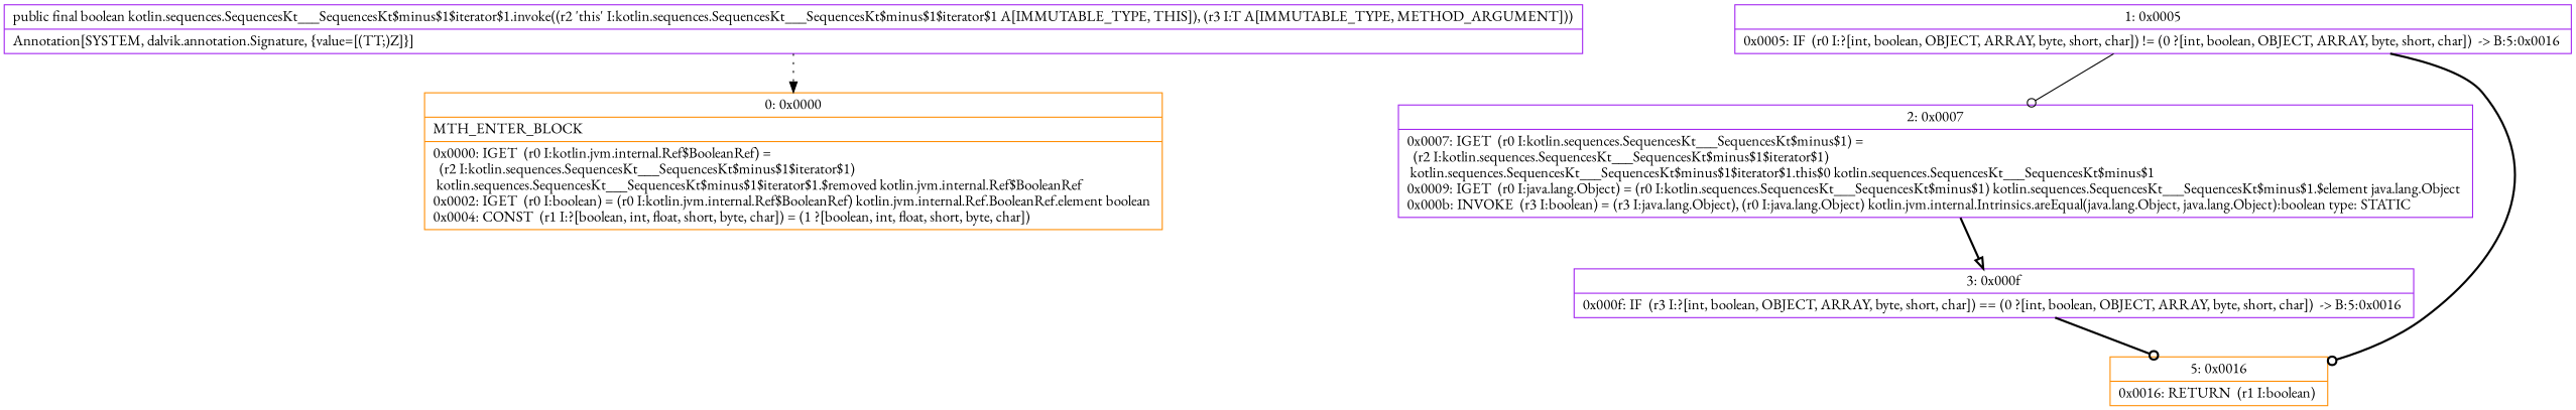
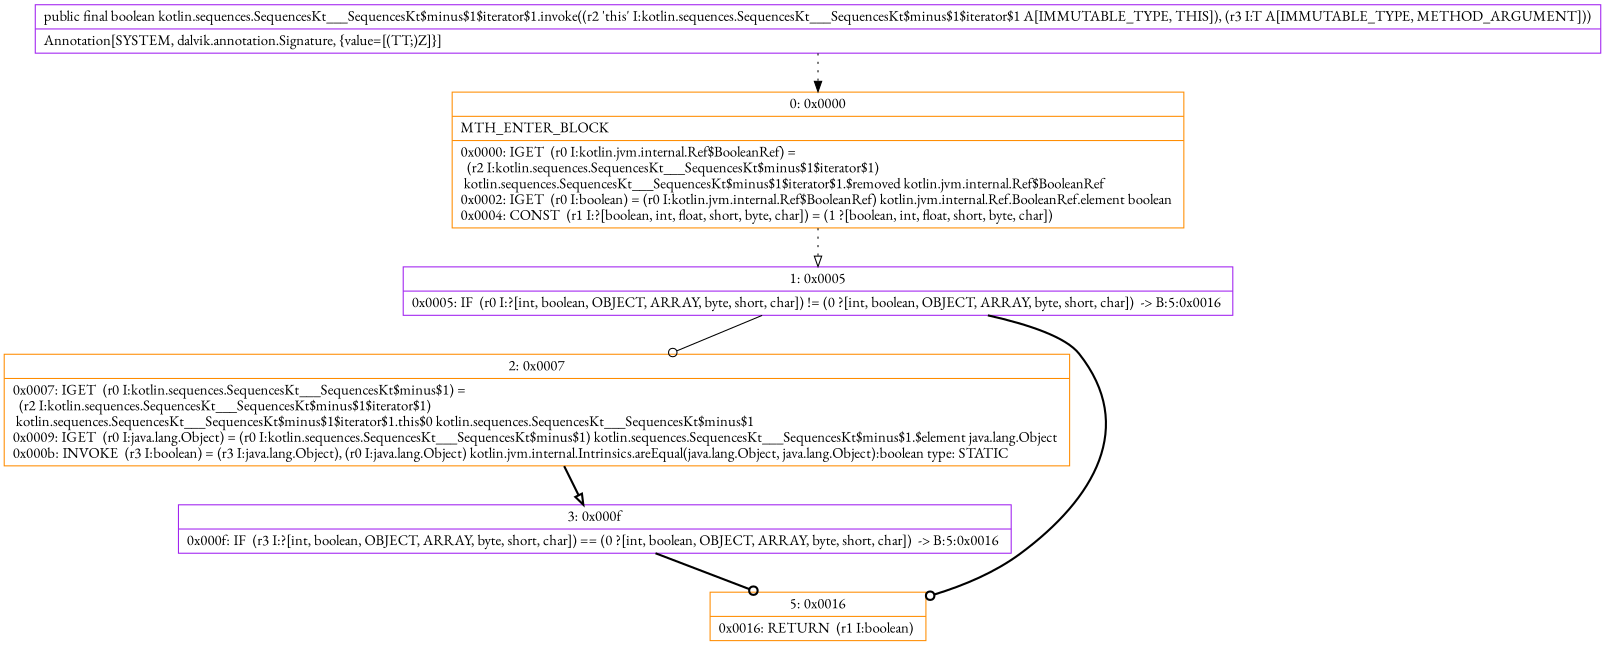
  digraph {
    fontname="EB Garamond"
    node [color=darkorange fontname="EB Garamond" shape=record]
    edge [arrowhead=odot fontname="EB Garamond" style=bold]
    n1 [label="{0\:\ 0x0000|MTH_ENTER_BLOCK\l|0x0000: IGET  (r0 I:kotlin.jvm.internal.Ref$BooleanRef) = \l  (r2 I:kotlin.sequences.SequencesKt___SequencesKt$minus$1$iterator$1)\l kotlin.sequences.SequencesKt___SequencesKt$minus$1$iterator$1.$removed kotlin.jvm.internal.Ref$BooleanRef \l0x0002: IGET  (r0 I:boolean) = (r0 I:kotlin.jvm.internal.Ref$BooleanRef) kotlin.jvm.internal.Ref.BooleanRef.element boolean \l0x0004: CONST  (r1 I:?[boolean, int, float, short, byte, char]) = (1 ?[boolean, int, float, short, byte, char]) \l}"]
    n2 [color=purple label="{1\:\ 0x0005|0x0005: IF  (r0 I:?[int, boolean, OBJECT, ARRAY, byte, short, char]) != (0 ?[int, boolean, OBJECT, ARRAY, byte, short, char])  \-\> B:5:0x0016 \l}"]
-   n3 [color=purple label="{2\:\ 0x0007|0x0007: IGET  (r0 I:kotlin.sequences.SequencesKt___SequencesKt$minus$1) = \l  (r2 I:kotlin.sequences.SequencesKt___SequencesKt$minus$1$iterator$1)\l kotlin.sequences.SequencesKt___SequencesKt$minus$1$iterator$1.this$0 kotlin.sequences.SequencesKt___SequencesKt$minus$1 \l0x0009: IGET  (r0 I:java.lang.Object) = (r0 I:kotlin.sequences.SequencesKt___SequencesKt$minus$1) kotlin.sequences.SequencesKt___SequencesKt$minus$1.$element java.lang.Object \l0x000b: INVOKE  (r3 I:boolean) = (r3 I:java.lang.Object), (r0 I:java.lang.Object) kotlin.jvm.internal.Intrinsics.areEqual(java.lang.Object, java.lang.Object):boolean type: STATIC \l}"]
+   n3 [label="{2\:\ 0x0007|0x0007: IGET  (r0 I:kotlin.sequences.SequencesKt___SequencesKt$minus$1) = \l  (r2 I:kotlin.sequences.SequencesKt___SequencesKt$minus$1$iterator$1)\l kotlin.sequences.SequencesKt___SequencesKt$minus$1$iterator$1.this$0 kotlin.sequences.SequencesKt___SequencesKt$minus$1 \l0x0009: IGET  (r0 I:java.lang.Object) = (r0 I:kotlin.sequences.SequencesKt___SequencesKt$minus$1) kotlin.sequences.SequencesKt___SequencesKt$minus$1.$element java.lang.Object \l0x000b: INVOKE  (r3 I:boolean) = (r3 I:java.lang.Object), (r0 I:java.lang.Object) kotlin.jvm.internal.Intrinsics.areEqual(java.lang.Object, java.lang.Object):boolean type: STATIC \l}"]
    n4 [label="{5\:\ 0x0016|0x0016: RETURN  (r1 I:boolean) \l}"]
    n5 [color=purple label="{3\:\ 0x000f|0x000f: IF  (r3 I:?[int, boolean, OBJECT, ARRAY, byte, short, char]) == (0 ?[int, boolean, OBJECT, ARRAY, byte, short, char])  \-\> B:5:0x0016 \l}"]
    n6 [color=purple label="{public final boolean kotlin.sequences.SequencesKt___SequencesKt$minus$1$iterator$1.invoke((r2 'this' I:kotlin.sequences.SequencesKt___SequencesKt$minus$1$iterator$1 A[IMMUTABLE_TYPE, THIS]), (r3 I:T A[IMMUTABLE_TYPE, METHOD_ARGUMENT]))  | Annotation[SYSTEM, dalvik.annotation.Signature, \{value=[(TT;)Z]\}]\l}"]
+   n1 -> n2 [arrowhead=onormal style=dotted]
    n2 -> n3 [style=solid]
    n2 -> n4
    n3 -> n5 [arrowhead=onormal]
    n5 -> n4
    n6 -> n1 [arrowhead=normal style=dotted]
  }
